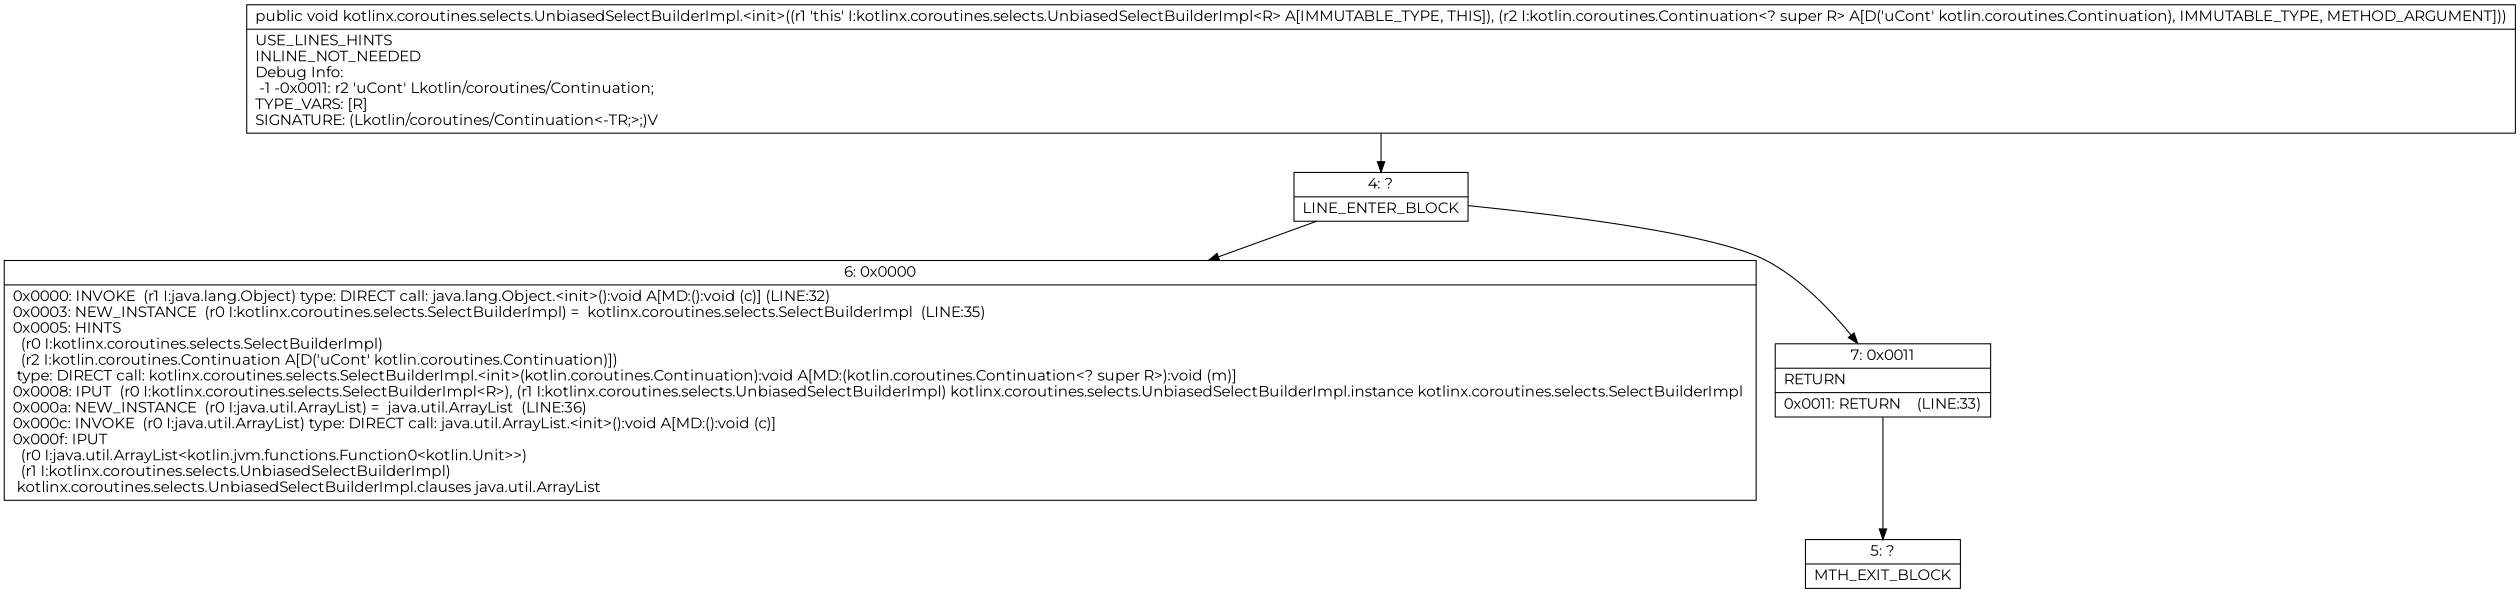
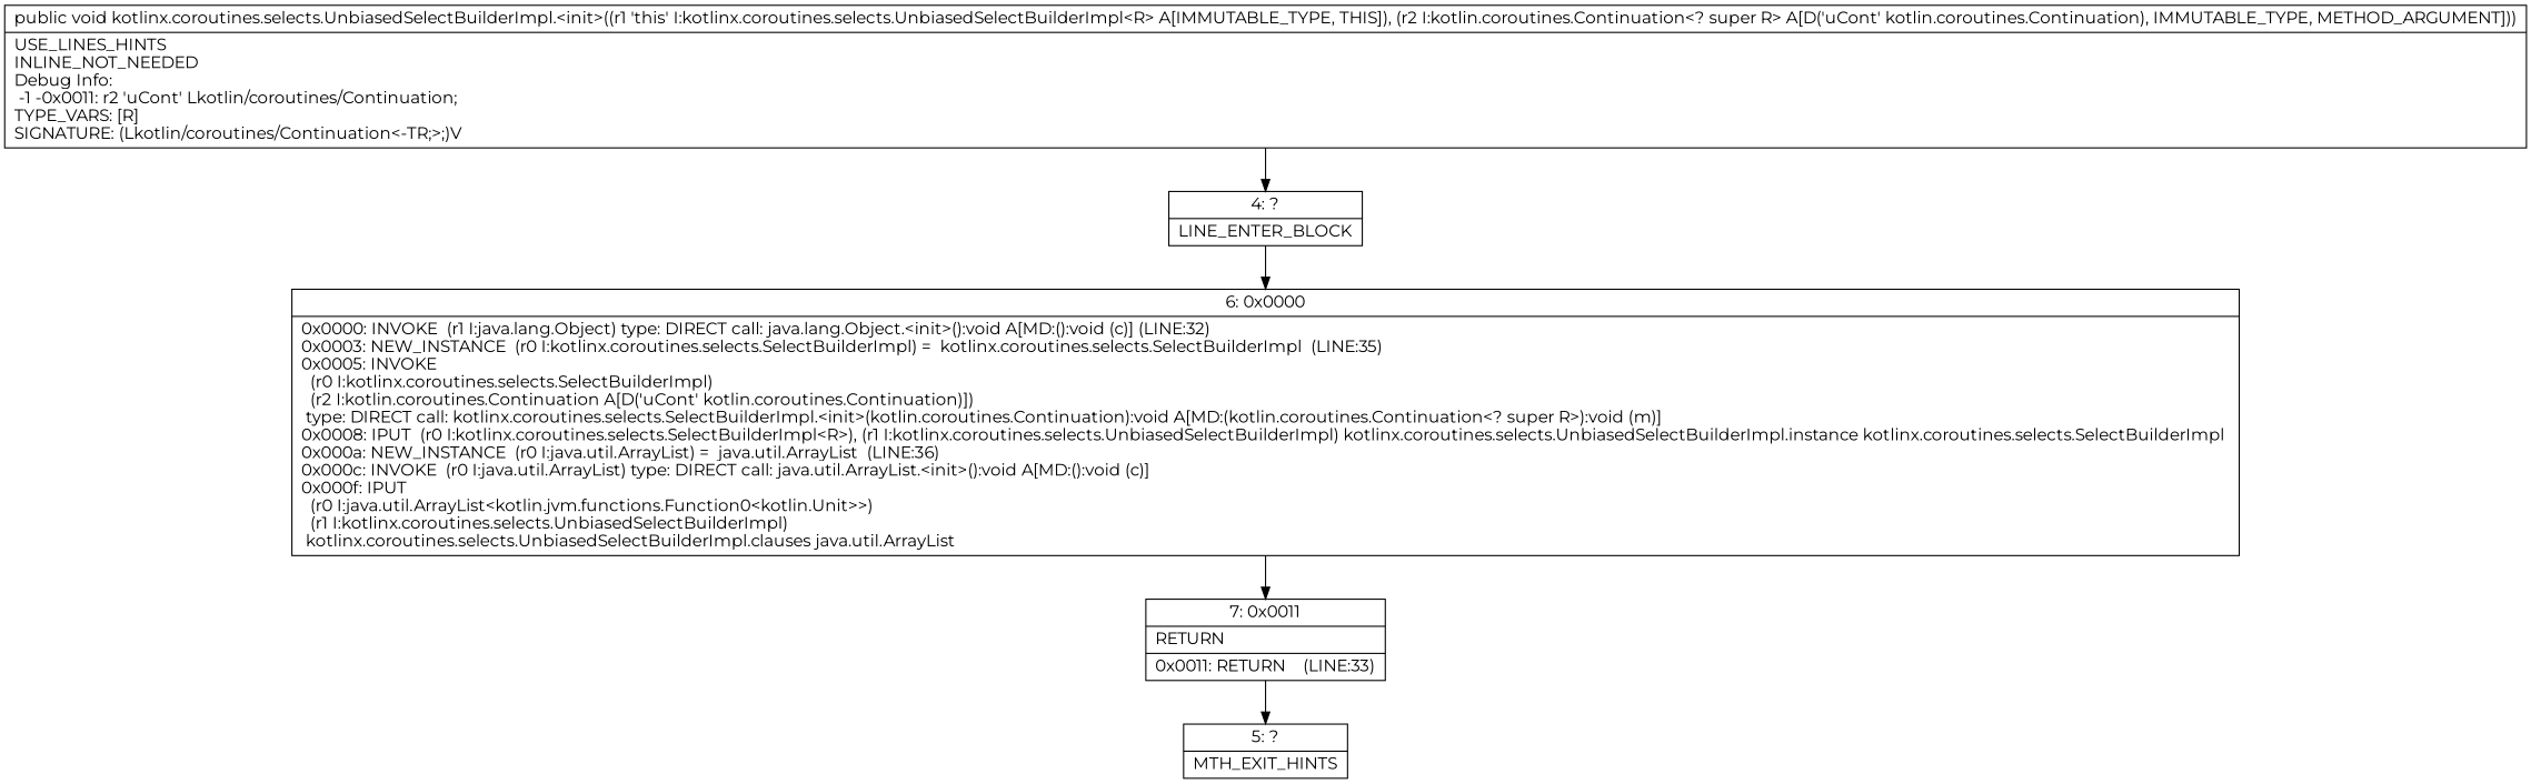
  digraph {
    fontname=Montserrat
    node [fontname=Montserrat shape=record]
    edge [fontname=Montserrat]
    n1 [label="{4\:\ ?|LINE_ENTER_BLOCK\l}"]
-   n2 [label="{6\:\ 0x0000|0x0000: INVOKE  (r1 I:java.lang.Object) type: DIRECT call: java.lang.Object.\<init\>():void A[MD:():void (c)] (LINE:32)\l0x0003: NEW_INSTANCE  (r0 I:kotlinx.coroutines.selects.SelectBuilderImpl) =  kotlinx.coroutines.selects.SelectBuilderImpl  (LINE:35)\l0x0005: HINTS  \l  (r0 I:kotlinx.coroutines.selects.SelectBuilderImpl)\l  (r2 I:kotlin.coroutines.Continuation A[D('uCont' kotlin.coroutines.Continuation)])\l type: DIRECT call: kotlinx.coroutines.selects.SelectBuilderImpl.\<init\>(kotlin.coroutines.Continuation):void A[MD:(kotlin.coroutines.Continuation\<? super R\>):void (m)]\l0x0008: IPUT  (r0 I:kotlinx.coroutines.selects.SelectBuilderImpl\<R\>), (r1 I:kotlinx.coroutines.selects.UnbiasedSelectBuilderImpl) kotlinx.coroutines.selects.UnbiasedSelectBuilderImpl.instance kotlinx.coroutines.selects.SelectBuilderImpl \l0x000a: NEW_INSTANCE  (r0 I:java.util.ArrayList) =  java.util.ArrayList  (LINE:36)\l0x000c: INVOKE  (r0 I:java.util.ArrayList) type: DIRECT call: java.util.ArrayList.\<init\>():void A[MD:():void (c)]\l0x000f: IPUT  \l  (r0 I:java.util.ArrayList\<kotlin.jvm.functions.Function0\<kotlin.Unit\>\>)\l  (r1 I:kotlinx.coroutines.selects.UnbiasedSelectBuilderImpl)\l kotlinx.coroutines.selects.UnbiasedSelectBuilderImpl.clauses java.util.ArrayList \l}"]
+   n2 [label="{6\:\ 0x0000|0x0000: INVOKE  (r1 I:java.lang.Object) type: DIRECT call: java.lang.Object.\<init\>():void A[MD:():void (c)] (LINE:32)\l0x0003: NEW_INSTANCE  (r0 I:kotlinx.coroutines.selects.SelectBuilderImpl) =  kotlinx.coroutines.selects.SelectBuilderImpl  (LINE:35)\l0x0005: INVOKE  \l  (r0 I:kotlinx.coroutines.selects.SelectBuilderImpl)\l  (r2 I:kotlin.coroutines.Continuation A[D('uCont' kotlin.coroutines.Continuation)])\l type: DIRECT call: kotlinx.coroutines.selects.SelectBuilderImpl.\<init\>(kotlin.coroutines.Continuation):void A[MD:(kotlin.coroutines.Continuation\<? super R\>):void (m)]\l0x0008: IPUT  (r0 I:kotlinx.coroutines.selects.SelectBuilderImpl\<R\>), (r1 I:kotlinx.coroutines.selects.UnbiasedSelectBuilderImpl) kotlinx.coroutines.selects.UnbiasedSelectBuilderImpl.instance kotlinx.coroutines.selects.SelectBuilderImpl \l0x000a: NEW_INSTANCE  (r0 I:java.util.ArrayList) =  java.util.ArrayList  (LINE:36)\l0x000c: INVOKE  (r0 I:java.util.ArrayList) type: DIRECT call: java.util.ArrayList.\<init\>():void A[MD:():void (c)]\l0x000f: IPUT  \l  (r0 I:java.util.ArrayList\<kotlin.jvm.functions.Function0\<kotlin.Unit\>\>)\l  (r1 I:kotlinx.coroutines.selects.UnbiasedSelectBuilderImpl)\l kotlinx.coroutines.selects.UnbiasedSelectBuilderImpl.clauses java.util.ArrayList \l}"]
    n3 [label="{7\:\ 0x0011|RETURN\l|0x0011: RETURN    (LINE:33)\l}"]
-   n4 [label="{5\:\ ?|MTH_EXIT_BLOCK\l}"]
+   n4 [label="{5\:\ ?|MTH_EXIT_HINTS\l}"]
    n5 [label="{public void kotlinx.coroutines.selects.UnbiasedSelectBuilderImpl.\<init\>((r1 'this' I:kotlinx.coroutines.selects.UnbiasedSelectBuilderImpl\<R\> A[IMMUTABLE_TYPE, THIS]), (r2 I:kotlin.coroutines.Continuation\<? super R\> A[D('uCont' kotlin.coroutines.Continuation), IMMUTABLE_TYPE, METHOD_ARGUMENT]))  | USE_LINES_HINTS\lINLINE_NOT_NEEDED\lDebug Info:\l  \-1 \-0x0011: r2 'uCont' Lkotlin\/coroutines\/Continuation;\lTYPE_VARS: [R]\lSIGNATURE: (Lkotlin\/coroutines\/Continuation\<\-TR;\>;)V\l}"]
    n1 -> n2
-   n1 -> n3
+   n2 -> n3
    n3 -> n4
    n5 -> n1
  }
